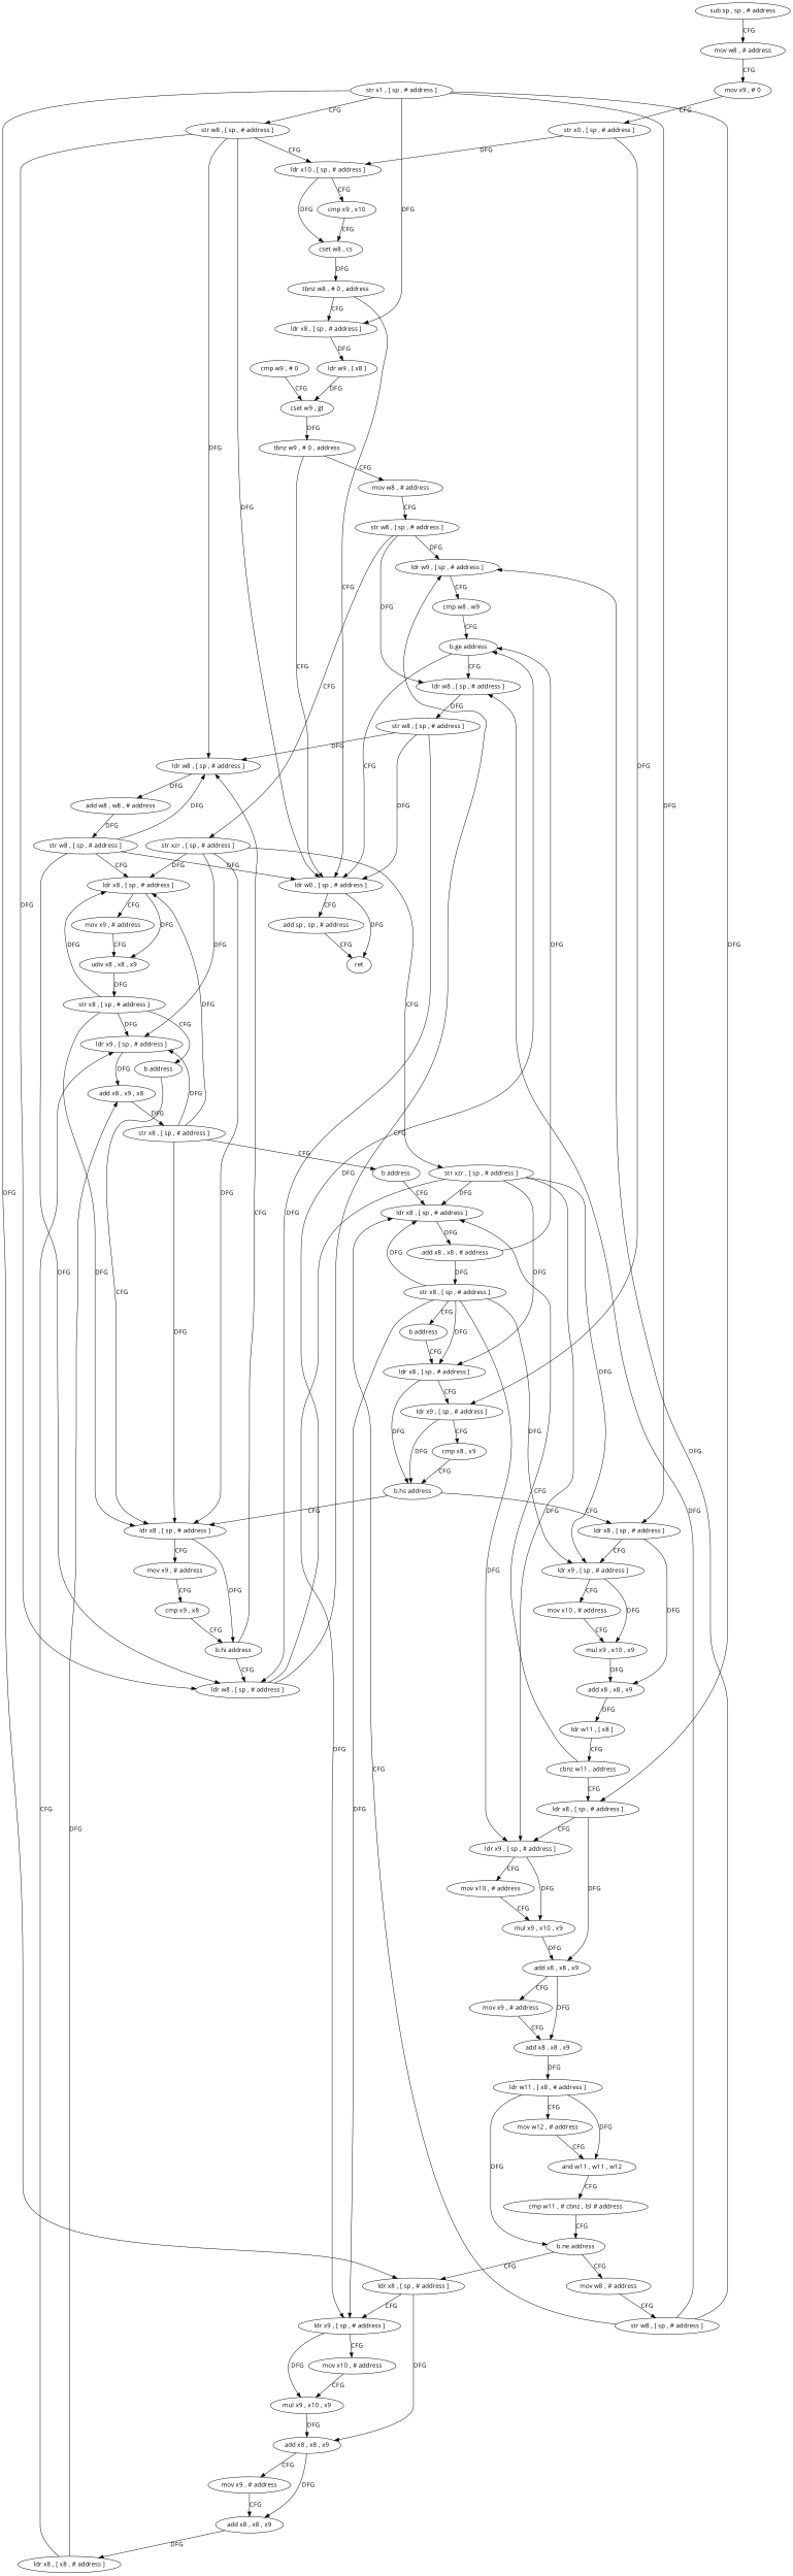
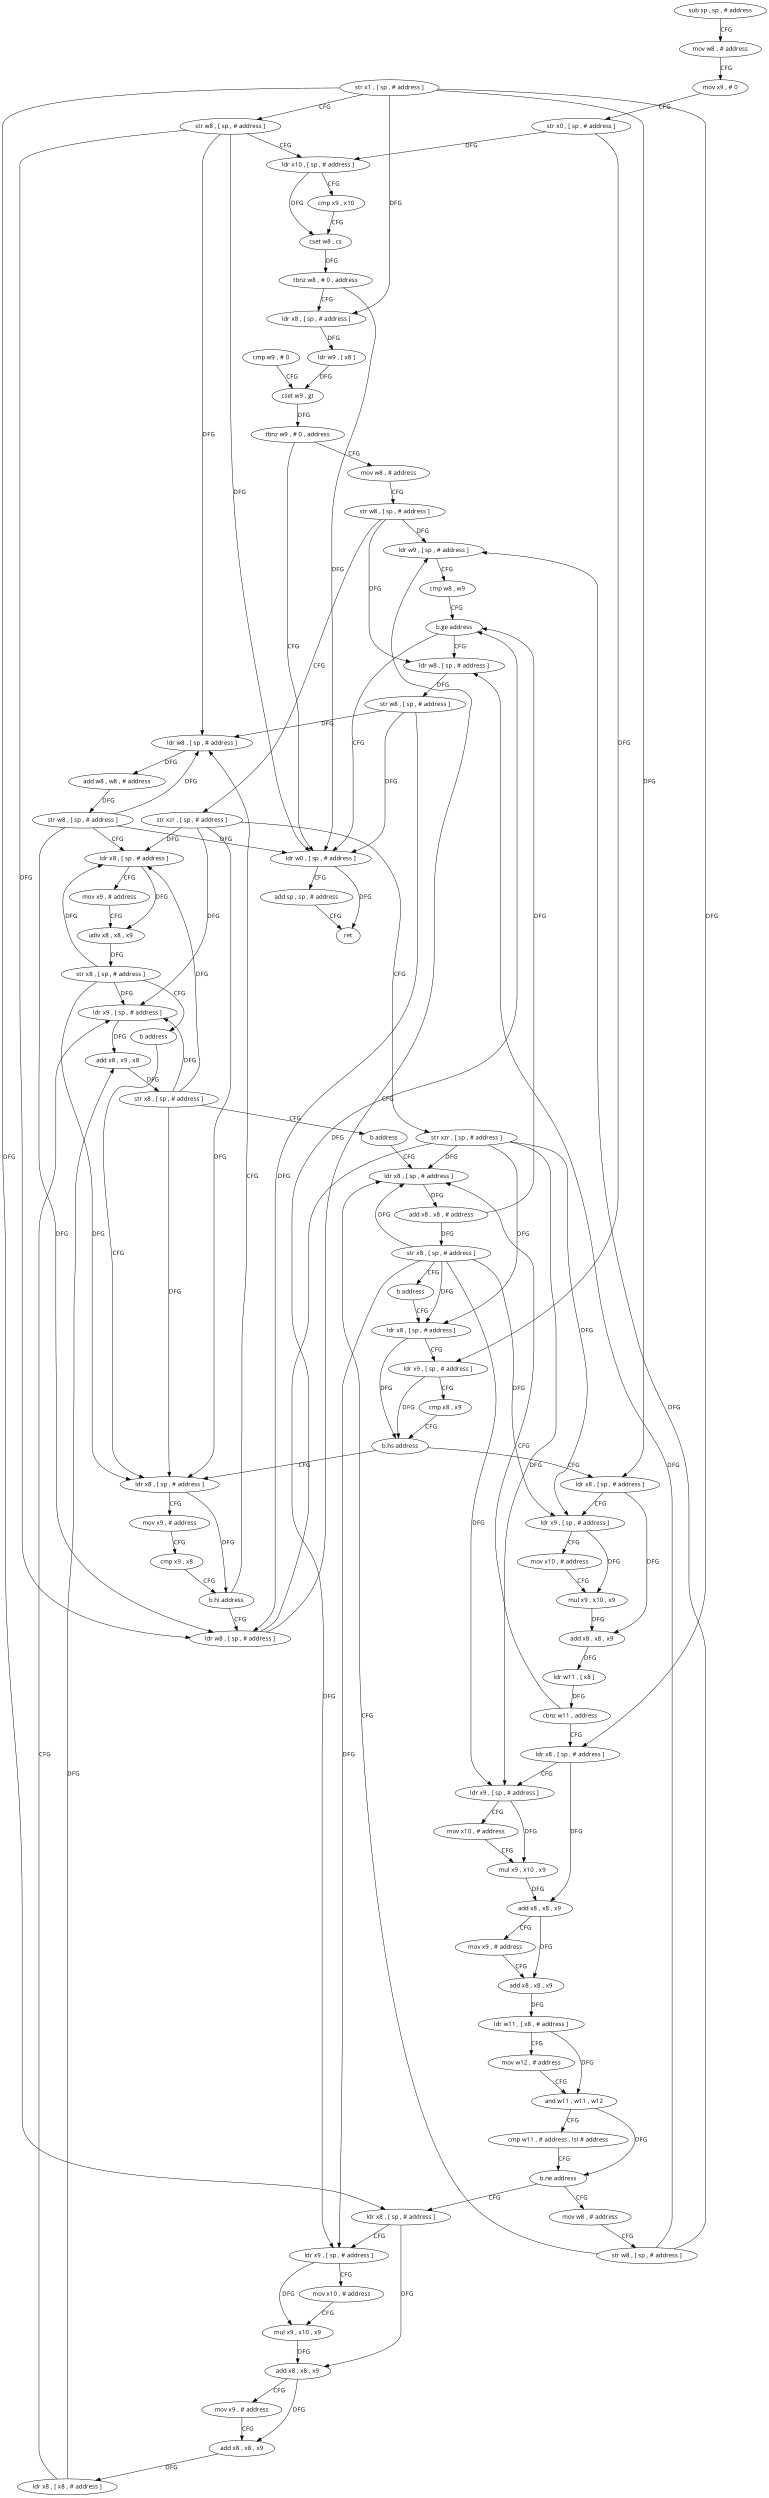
  digraph {
    fontname="Open Sans"
    node [fontname="Open Sans"]
    edge [fontname="Open Sans"]
    n1 [label="sub sp , sp , # address"]
    n2 [label="mov w8 , # address"]
    n3 [label="mov x9 , # 0"]
    n4 [label="str x0 , [ sp , # address ]"]
    n5 [label="ldr x10 , [ sp , # address ]"]
    n6 [label="ldr x9 , [ sp , # address ]"]
    n7 [label="str x1 , [ sp , # address ]"]
    n8 [label="str w8 , [ sp , # address ]"]
    n9 [label="ldr x8 , [ sp , # address ]"]
    n10 [label="ldr x8 , [ sp , # address ]"]
    n11 [label="ldr x8 , [ sp , # address ]"]
    n12 [label="ldr x8 , [ sp , # address ]"]
    n13 [label="cmp x9 , x10"]
    n14 [label="cset w8 , cs"]
    n15 [label="b.hs address"]
    n16 [label="cmp x8 , x9"]
    n17 [label="ldr w0 , [ sp , # address ]"]
    n18 [label="ldr w8 , [ sp , # address ]"]
    n19 [label="ldr w8 , [ sp , # address ]"]
    n20 [label="ldr w9 , [ x8 ]"]
    n21 [label="ldr x9 , [ sp , # address ]"]
    n22 [label="add x8 , x8 , x9"]
    n23 [label="ldr x9 , [ sp , # address ]"]
    n24 [label="add x8 , x8 , x9"]
    n25 [label="ldr x9 , [ sp , # address ]"]
    n26 [label="add x8 , x8 , x9"]
    n27 [label="add sp , sp , # address"]
    n28 [label=ret]
    n29 [label="ldr w9 , [ sp , # address ]"]
    n30 [label="b.ge address"]
    n31 [label="add w8 , w8 , # address"]
    n32 [label="tbnz w8 , # 0 , address"]
    n33 [label="cset w9 , gt"]
    n34 [label="cmp w9 , # 0"]
    n35 [label="tbnz w9 , # 0 , address"]
    n36 [label="mov w8 , # address"]
    n37 [label="str w8 , [ sp , # address ]"]
    n38 [label="str xzr , [ sp , # address ]"]
    n39 [label="ldr w8 , [ sp , # address ]"]
    n40 [label="str xzr , [ sp , # address ]"]
    n41 [label="ldr x8 , [ sp , # address ]"]
    n42 [label="ldr x8 , [ sp , # address ]"]
    n43 [label="ldr x9 , [ sp , # address ]"]
    n44 [label="cmp w8 , w9"]
    n45 [label="str w8 , [ sp , # address ]"]
    n46 [label="ldr x8 , [ sp , # address ]"]
    n47 [label="ldr x8 , [ sp , # address ]"]
    n48 [label="mov x9 , # address"]
    n49 [label="b.hi address"]
    n50 [label="mov x9 , # address"]
    n51 [label="udiv x8 , x8 , x9"]
    n52 [label="add x8 , x9 , x8"]
    n53 [label="mov x10 , # address"]
    n54 [label="mul x9 , x10 , x9"]
    n55 [label="add x8 , x8 , # address"]
    n56 [label="mov x10 , # address"]
    n57 [label="mul x9 , x10 , x9"]
    n58 [label="mov x10 , # address"]
    n59 [label="mul x9 , x10 , x9"]
    n60 [label="cmp x9 , x8"]
    n61 [label="str w8 , [ sp , # address ]"]
    n62 [label="ldr w11 , [ x8 ]"]
    n63 [label="cbnz w11 , address"]
    n64 [label="str x8 , [ sp , # address ]"]
    n65 [label="mov x9 , # address"]
    n66 [label="add x8 , x8 , x9"]
    n67 [label="str x8 , [ sp , # address ]"]
    n68 [label="b address"]
    n69 [label="b address"]
    n70 [label="ldr w11 , [ x8 , # address ]"]
    n71 [label="mov w12 , # address"]
    n72 [label="and w11 , w11 , w12"]
-   n73 [label="cmp w11 , # cbnz , lsl # address"]
+   n73 [label="cmp w11 , # address , lsl # address"]
    n74 [label="b.ne address"]
    n75 [label="mov w8 , # address"]
    n76 [label="str w8 , [ sp , # address ]"]
    n77 [label="mov x9 , # address"]
    n78 [label="add x8 , x8 , x9"]
    n79 [label="ldr x8 , [ x8 , # address ]"]
    n80 [label="str x8 , [ sp , # address ]"]
    n81 [label="b address"]
    n1 -> n2 [label=CFG]
    n2 -> n3 [label=CFG]
    n3 -> n4 [label=CFG]
    n4 -> n5 [label=DFG]
    n4 -> n6 [label=DFG]
    n5 -> n13 [label=CFG]
    n5 -> n14 [label=DFG]
    n6 -> n15 [label=DFG]
    n6 -> n16 [label=CFG]
    n7 -> n8 [label=CFG]
    n7 -> n9 [label=DFG]
    n7 -> n10 [label=DFG]
    n7 -> n11 [label=DFG]
    n7 -> n12 [label=DFG]
    n8 -> n5 [label=CFG]
    n8 -> n17 [label=DFG]
    n8 -> n18 [label=DFG]
    n8 -> n19 [label=DFG]
    n9 -> n20 [label=DFG]
    n10 -> n21 [label=CFG]
    n10 -> n22 [label=DFG]
    n11 -> n23 [label=CFG]
    n11 -> n24 [label=DFG]
    n12 -> n25 [label=CFG]
    n12 -> n26 [label=DFG]
    n13 -> n14 [label=CFG]
    n14 -> n32 [label=DFG]
    n15 -> n10 [label=CFG]
    n15 -> n41 [label=CFG]
    n16 -> n15 [label=CFG]
    n17 -> n27 [label=CFG]
    n17 -> n28 [label=DFG]
    n18 -> n29 [label=CFG]
    n18 -> n30 [label=DFG]
    n19 -> n31 [label=DFG]
    n20 -> n33 [label=DFG]
    n21 -> n53 [label=CFG]
    n21 -> n54 [label=DFG]
    n22 -> n62 [label=DFG]
    n23 -> n56 [label=CFG]
    n23 -> n57 [label=DFG]
    n24 -> n65 [label=CFG]
    n24 -> n66 [label=DFG]
    n25 -> n58 [label=CFG]
    n25 -> n59 [label=DFG]
    n26 -> n77 [label=CFG]
    n26 -> n78 [label=DFG]
    n27 -> n28 [label=CFG]
    n29 -> n44 [label=CFG]
    n30 -> n17 [label=CFG]
    n30 -> n39 [label=CFG]
    n31 -> n61 [label=DFG]
    n32 -> n9 [label=CFG]
-   n32 -> n17 [label=CFG]
+   n32 -> n17 [label=DFG]
    n33 -> n35 [label=DFG]
    n34 -> n33 [label=CFG]
    n35 -> n17 [label=CFG]
    n35 -> n36 [label=CFG]
    n36 -> n37 [label=CFG]
    n37 -> n29 [label=DFG]
    n37 -> n38 [label=CFG]
    n37 -> n39 [label=DFG]
    n38 -> n40 [label=CFG]
    n38 -> n41 [label=DFG]
    n38 -> n42 [label=DFG]
    n38 -> n43 [label=DFG]
    n39 -> n45 [label=DFG]
    n40 -> n21 [label=DFG]
    n40 -> n23 [label=DFG]
    n40 -> n25 [label=DFG]
    n40 -> n46 [label=DFG]
    n40 -> n47 [label=DFG]
    n41 -> n48 [label=CFG]
    n41 -> n49 [label=DFG]
    n42 -> n50 [label=CFG]
    n42 -> n51 [label=DFG]
    n43 -> n52 [label=DFG]
    n44 -> n30 [label=CFG]
    n45 -> n17 [label=DFG]
    n45 -> n18 [label=DFG]
    n45 -> n19 [label=DFG]
    n46 -> n6 [label=CFG]
    n46 -> n15 [label=DFG]
    n47 -> n55 [label=DFG]
    n48 -> n60 [label=CFG]
    n49 -> n18 [label=CFG]
    n49 -> n19 [label=CFG]
    n50 -> n51 [label=CFG]
    n51 -> n67 [label=DFG]
    n52 -> n80 [label=DFG]
    n53 -> n54 [label=CFG]
    n54 -> n22 [label=DFG]
    n55 -> n30 [label=DFG]
    n55 -> n64 [label=DFG]
    n56 -> n57 [label=CFG]
    n57 -> n24 [label=DFG]
    n58 -> n59 [label=CFG]
    n59 -> n26 [label=DFG]
    n60 -> n49 [label=CFG]
    n61 -> n17 [label=DFG]
    n61 -> n18 [label=DFG]
    n61 -> n19 [label=DFG]
    n61 -> n42 [label=CFG]
-   n62 -> n63 [label=CFG]
+   n62 -> n63 [label=DFG]
    n63 -> n11 [label=CFG]
    n63 -> n47 [label=CFG]
    n64 -> n21 [label=DFG]
    n64 -> n23 [label=DFG]
    n64 -> n25 [label=DFG]
    n64 -> n46 [label=DFG]
    n64 -> n47 [label=DFG]
    n64 -> n69 [label=CFG]
    n65 -> n66 [label=CFG]
    n66 -> n70 [label=DFG]
    n67 -> n41 [label=DFG]
    n67 -> n42 [label=DFG]
    n67 -> n43 [label=DFG]
    n67 -> n68 [label=CFG]
    n68 -> n41 [label=CFG]
    n69 -> n46 [label=CFG]
    n70 -> n71 [label=CFG]
    n70 -> n72 [label=DFG]
    n71 -> n72 [label=CFG]
    n72 -> n73 [label=CFG]
-   n70 -> n74 [label=DFG]
+   n72 -> n74 [label=DFG]
    n73 -> n74 [label=CFG]
    n74 -> n12 [label=CFG]
    n74 -> n75 [label=CFG]
    n75 -> n76 [label=CFG]
    n76 -> n29 [label=DFG]
    n76 -> n39 [label=DFG]
    n76 -> n47 [label=CFG]
    n77 -> n78 [label=CFG]
    n78 -> n79 [label=DFG]
    n79 -> n43 [label=CFG]
    n79 -> n52 [label=DFG]
    n80 -> n41 [label=DFG]
    n80 -> n42 [label=DFG]
    n80 -> n43 [label=DFG]
    n80 -> n81 [label=CFG]
    n81 -> n47 [label=CFG]
  }
